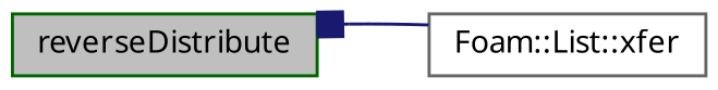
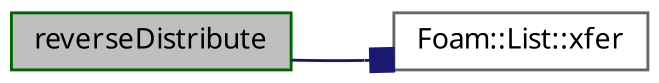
  digraph {
    rankdir=LR
    fontname="Noto Sans"
    node [fontname="Noto Sans" fontsize=10 shape=record]
    n1 [color=darkgreen fillcolor=grey75 fontcolor=black height=0.2 label=reverseDistribute style=filled width=0.4]
    n2 [color=gray40 height=0.2 label="Foam::List::xfer" width=0.4]
-   n2 -> n1 [color=midnightblue fontname="Noto Sans" fontsize=10 labelfontname=Helvetica labelfontsize=10 style=solid arrowhead=box]
+   n1 -> n2 [color=midnightblue fontname="Noto Sans" fontsize=10 labelfontname=Helvetica labelfontsize=10 style=solid arrowhead=box]
  }
